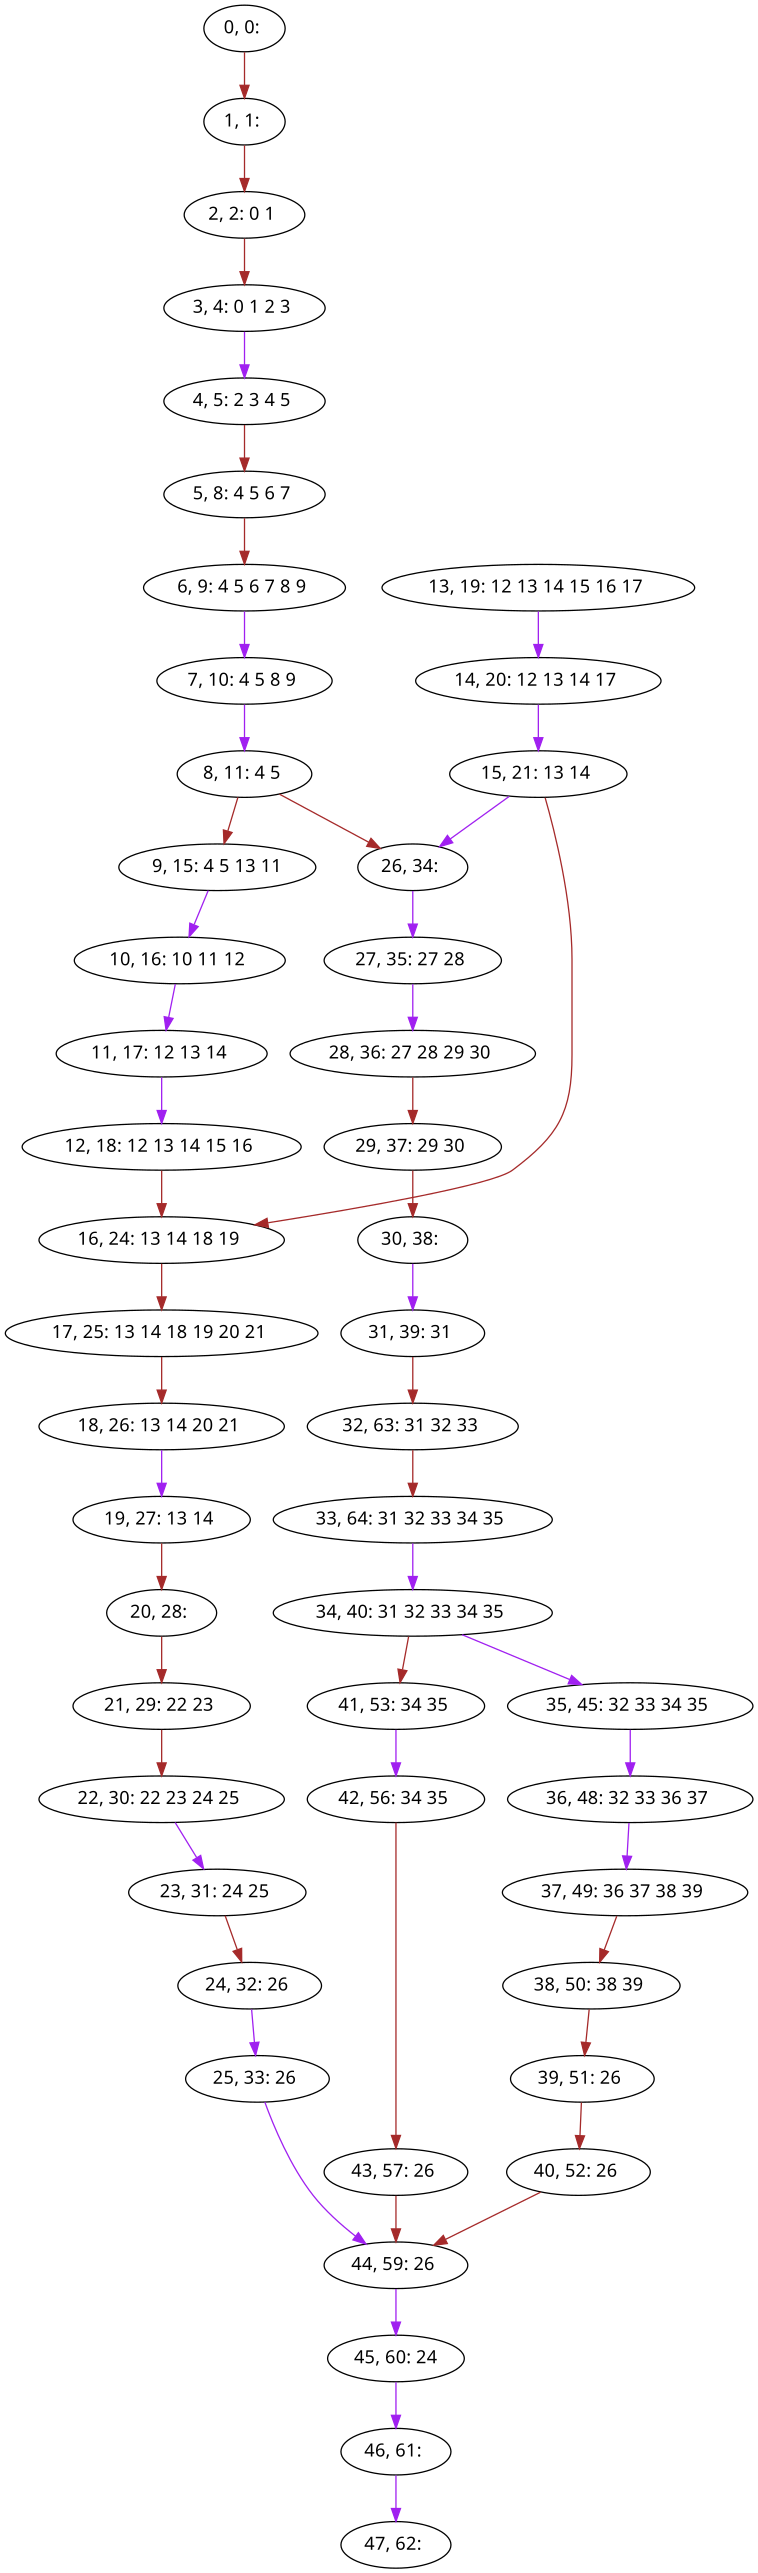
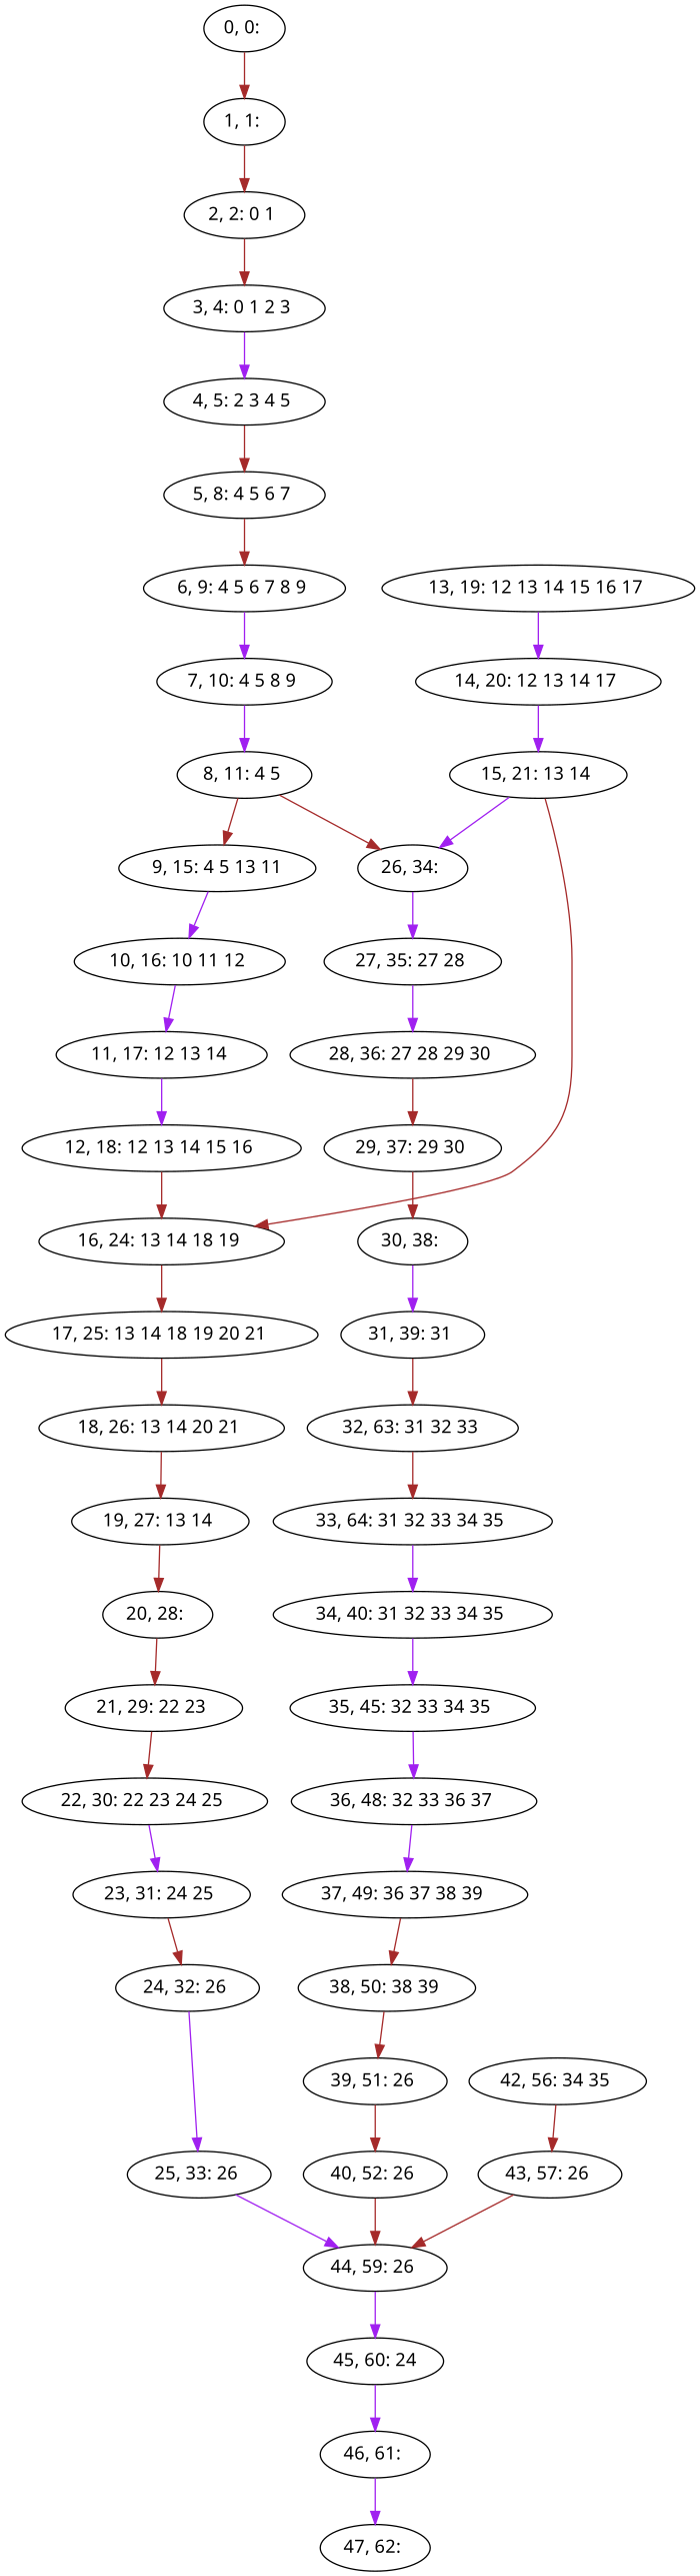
  digraph {
    fontname="Noto Sans"
    node [fontname="Noto Sans"]
    edge [color=brown fontname="Noto Sans"]
    n1 [label="0, 0: "]
    n2 [label="1, 1: "]
    n3 [label="2, 2: 0 1 "]
    n4 [label="3, 4: 0 1 2 3 "]
    n5 [label="4, 5: 2 3 4 5 "]
    n6 [label="5, 8: 4 5 6 7 "]
    n7 [label="6, 9: 4 5 6 7 8 9 "]
    n8 [label="7, 10: 4 5 8 9 "]
    n9 [label="8, 11: 4 5 "]
    n10 [label="9, 15: 4 5 13 11"]
    n11 [label="26, 34: "]
    n12 [label="10, 16: 10 11 12 "]
    n13 [label="27, 35: 27 28 "]
    n14 [label="11, 17: 12 13 14 "]
    n15 [label="12, 18: 12 13 14 15 16 "]
    n16 [label="16, 24: 13 14 18 19 "]
    n17 [label="13, 19: 12 13 14 15 16 17 "]
    n18 [label="14, 20: 12 13 14 17 "]
    n19 [label="15, 21: 13 14 "]
    n20 [label="17, 25: 13 14 18 19 20 21 "]
    n21 [label="18, 26: 13 14 20 21 "]
    n22 [label="19, 27: 13 14 "]
    n23 [label="20, 28: "]
    n24 [label="21, 29: 22 23 "]
    n25 [label="22, 30: 22 23 24 25 "]
    n26 [label="23, 31: 24 25 "]
    n27 [label="24, 32: 26 "]
    n28 [label="25, 33: 26 "]
    n29 [label="44, 59: 26 "]
    n30 [label="45, 60: 24"]
    n31 [label="28, 36: 27 28 29 30 "]
    n32 [label="29, 37: 29 30 "]
    n33 [label="30, 38: "]
    n34 [label="31, 39: 31 "]
    n35 [label="32, 63: 31 32 33 "]
    n36 [label="33, 64: 31 32 33 34 35 "]
    n37 [label="34, 40: 31 32 33 34 35 "]
    n38 [label="35, 45: 32 33 34 35 "]
-   n39 [label="41, 53: 34 35 "]
    n40 [label="36, 48: 32 33 36 37 "]
    n41 [label="42, 56: 34 35 "]
    n42 [label="37, 49: 36 37 38 39 "]
    n43 [label="38, 50: 38 39 "]
    n44 [label="39, 51: 26 "]
    n45 [label="40, 52: 26 "]
    n46 [label="43, 57: 26 "]
    n47 [label="46, 61: "]
    n48 [label="47, 62: "]
    n1 -> n2
    n2 -> n3
    n3 -> n4
    n4 -> n5 [color=purple]
    n5 -> n6
    n6 -> n7
    n7 -> n8 [color=purple]
    n8 -> n9 [color=purple]
    n9 -> n10
    n9 -> n11
    n10 -> n12 [color=purple]
    n11 -> n13 [color=purple]
    n12 -> n14 [color=purple]
    n13 -> n31 [color=purple]
    n14 -> n15 [color=purple]
    n15 -> n16
    n16 -> n20
    n17 -> n18 [color=purple]
    n18 -> n19 [color=purple]
    n19 -> n11 [color=purple]
    n19 -> n16
    n20 -> n21
-   n21 -> n22 [color=purple]
+   n21 -> n22
    n22 -> n23
    n23 -> n24
    n24 -> n25
    n25 -> n26 [color=purple]
    n26 -> n27
    n27 -> n28 [color=purple]
    n28 -> n29 [color=purple]
    n29 -> n30 [color=purple]
    n30 -> n47 [color=purple]
    n31 -> n32
    n32 -> n33
    n33 -> n34 [color=purple]
    n34 -> n35
    n35 -> n36
    n36 -> n37 [color=purple]
    n37 -> n38 [color=purple]
-   n37 -> n39
    n38 -> n40 [color=purple]
-   n39 -> n41 [color=purple]
    n40 -> n42 [color=purple]
    n41 -> n46
    n42 -> n43
    n43 -> n44
    n44 -> n45
    n45 -> n29
    n46 -> n29
    n47 -> n48 [color=purple]
  }
